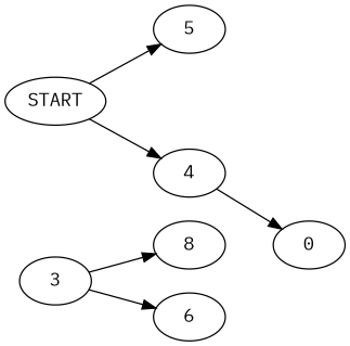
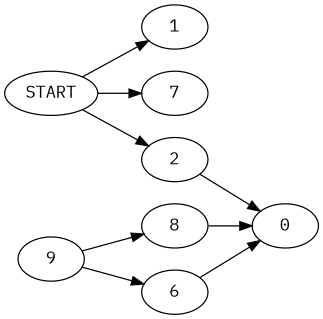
  digraph {
    fontname="IBM Plex Mono"
    rankdir=LR
    node [fontname="IBM Plex Mono"]
    edge [fontname="IBM Plex Mono"]
    n1 [label=START]
-   1 [label=5]
-   2 [label=4]
+   1
+   7
+   2
    n5 [label=0]
    n6 [label=8]
-   3
+   3 [label=9]
    6
    n1 -> 1
+   n1 -> 7
    n1 -> 2
    2 -> n5
+   n6 -> n5
    3 -> n6
    3 -> 6
+   6 -> n5
  }
